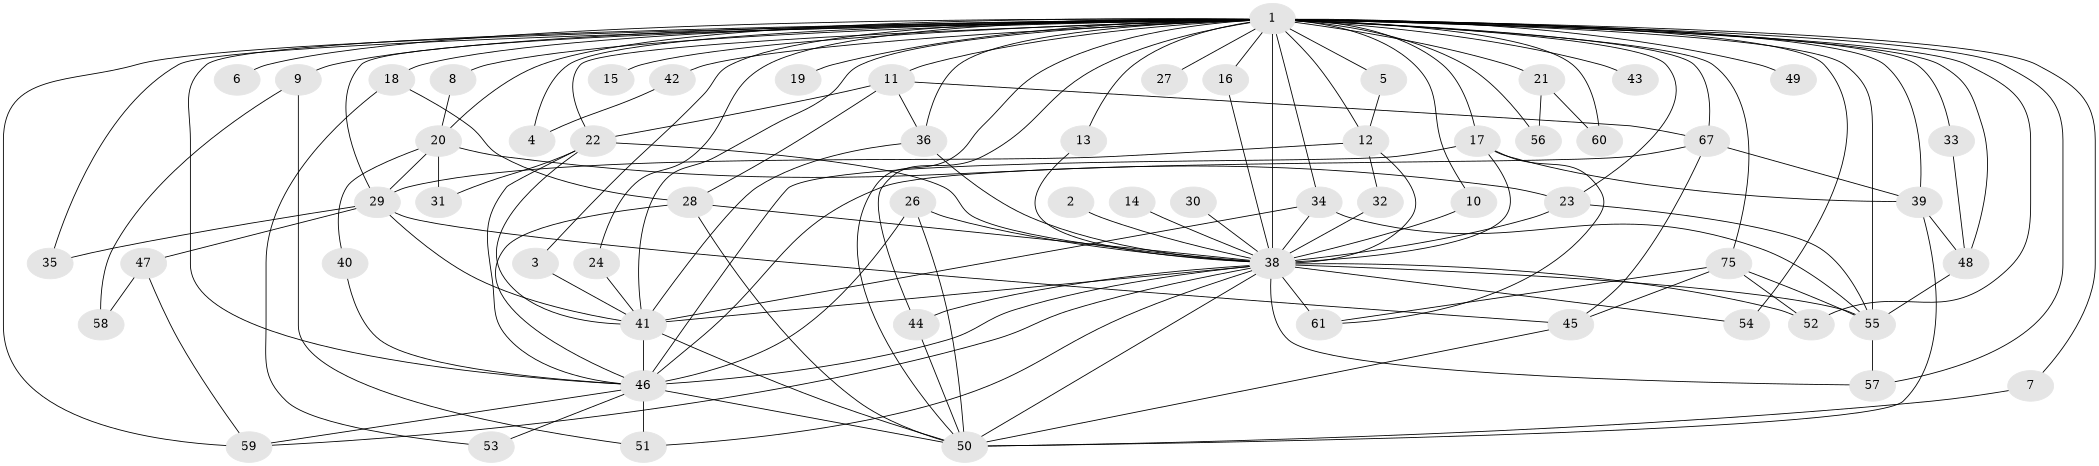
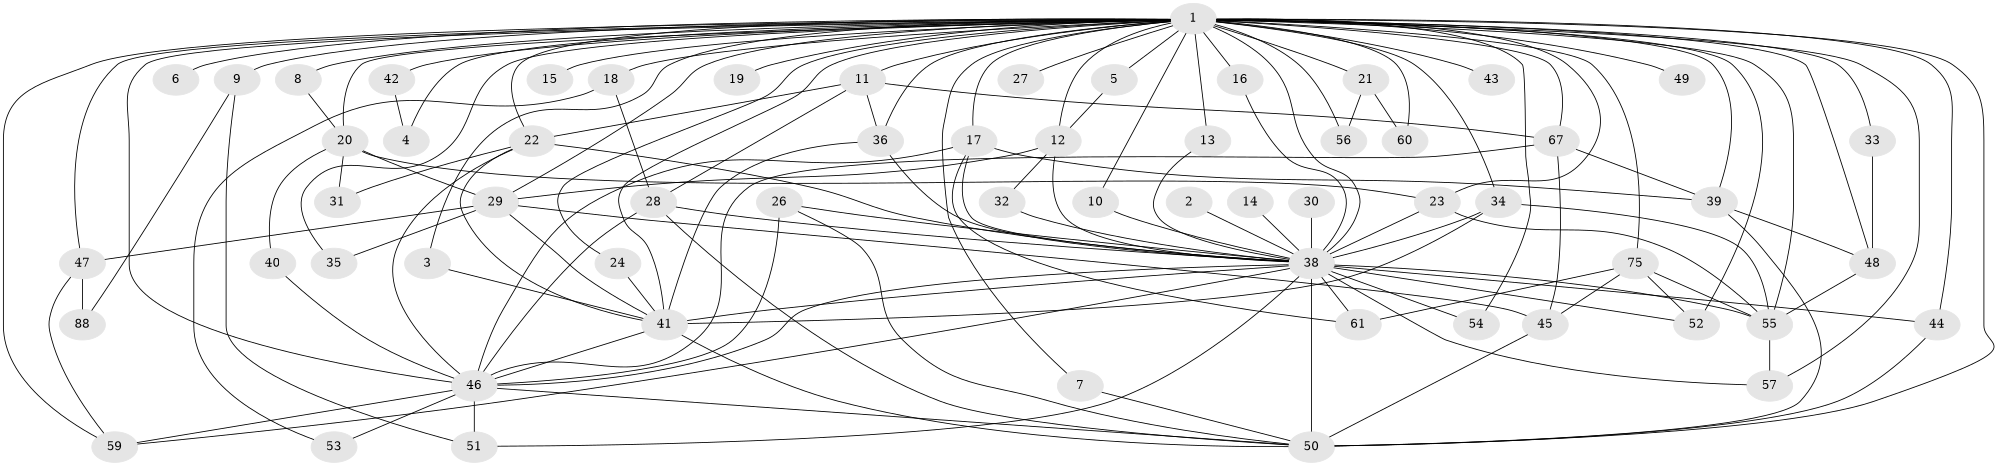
  graph {
    fontname="DejaVu Serif"
    node [color=gray90 fontname="DejaVu Serif" style=filled]
    edge [fontname="DejaVu Serif" weight=1.0]
    1
    3
    4
    5
    6
    7
    8
    9
    10
    11
    12
    13
    15
    16
    17
    18
    19
    20
    21
    22
    23
    24
    n23 [label=75]
    27
    29
    33
    34
    35
    36
    n30 [label=67]
    38
    39
    41
    42
    43
    44
    46
    47
    48
    49
    50
    52
    54
    55
    56
    57
    59
    60
    51
-   58
+   58 [label=88]
    28
    32
    61
    53
    31
    40
    45
    2
    14
    26
    30
    1 -- 3
    1 -- 4 [weight=2.0]
    1 -- 5
    1 -- 6
    1 -- 7
    1 -- 8
    1 -- 9 [weight=3.0]
    1 -- 10
    1 -- 11 [weight=2.0]
    1 -- 12 [weight=2.0]
    1 -- 13
    1 -- 15
    1 -- 16 [weight=2.0]
    1 -- 17 [weight=2.0]
    1 -- 18 [weight=3.0]
    1 -- 19 [weight=2.0]
    1 -- 20 [weight=3.0]
    1 -- 21 [weight=3.0]
    1 -- 22
    1 -- 23 [weight=2.0]
    1 -- 24
    1 -- n23
    1 -- 27
    1 -- 29
    1 -- 33
    1 -- 34
    1 -- 35
    1 -- 36 [weight=2.0]
    1 -- n30
    1 -- 38 [weight=13.0]
    1 -- 39 [weight=2.0]
    1 -- 41 [weight=4.0]
    1 -- 42
    1 -- 43 [weight=2.0]
    1 -- 44
    1 -- 46 [weight=4.0]
+   1 -- 47 [weight=3.0]
    1 -- 48 [weight=2.0]
    1 -- 49 [weight=2.0]
    1 -- 50 [weight=4.0]
    1 -- 52 [weight=3.0]
    1 -- 54
    1 -- 55 [weight=2.0]
    1 -- 56
    1 -- 57
    1 -- 59
    1 -- 60
    3 -- 41
    5 -- 12
    7 -- 50
    8 -- 20
    9 -- 51
    9 -- 58
    10 -- 38 [weight=2.0]
    11 -- 22
    11 -- 36
    11 -- n30
    11 -- 28
    12 -- 29
    12 -- 38
    12 -- 32
    13 -- 38
    16 -- 38
    17 -- 38
    17 -- 39
    17 -- 46 [weight=2.0]
    17 -- 61
    18 -- 28
    18 -- 53
    20 -- 23
    20 -- 29
    20 -- 31
    20 -- 40
    21 -- 56
    21 -- 60
    22 -- 38
    22 -- 41
    22 -- 46
    22 -- 31
    23 -- 38
    23 -- 55
    24 -- 41
    n23 -- 52
    n23 -- 55
    n23 -- 61
    n23 -- 45
    29 -- 35
    29 -- 41
    29 -- 47 [weight=2.0]
    29 -- 45
    33 -- 48
    34 -- 38
    34 -- 41
    34 -- 55
    36 -- 38 [weight=2.0]
    36 -- 41
    n30 -- 39
    n30 -- 46
    n30 -- 45
    38 -- 41 [weight=3.0]
    38 -- 44
    38 -- 46 [weight=4.0]
    38 -- 50 [weight=3.0]
    38 -- 52
    38 -- 54
    38 -- 55
    38 -- 57
    38 -- 59
    38 -- 51
    38 -- 61 [weight=3.0]
    39 -- 48
    39 -- 50
    41 -- 46
    41 -- 50
    42 -- 4
    44 -- 50
    46 -- 50
    46 -- 59
    46 -- 51
    46 -- 53
    47 -- 59
    47 -- 58
    48 -- 55 [weight=2.0]
    55 -- 57
    28 -- 38
    28 -- 46
    28 -- 50
    32 -- 38
    40 -- 46
    45 -- 50
    2 -- 38
    14 -- 38
    26 -- 38
    26 -- 46
    26 -- 50
    30 -- 38 [weight=2.0]
  }
